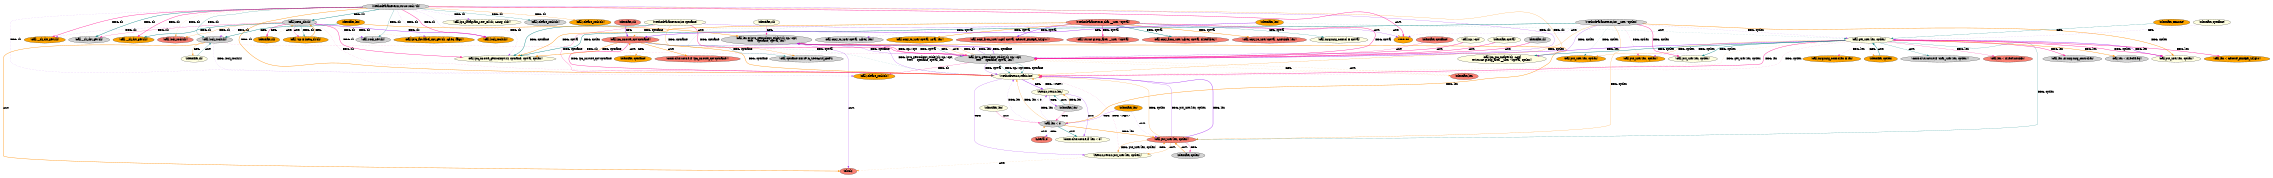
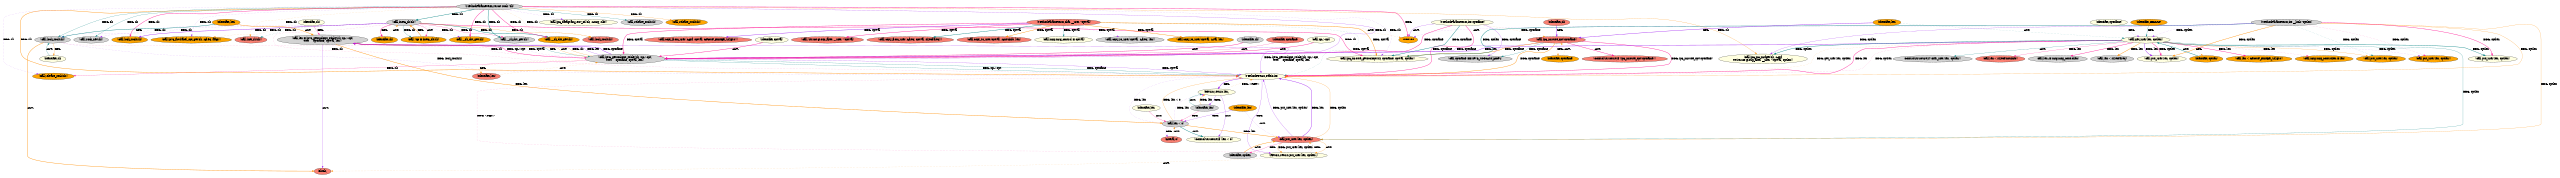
  digraph {
    node [fillcolor=orange style=filled]
    edge [color=darkorange style=bold]
    n1 [fillcolor=lightgrey label="(Call,len = ipv6_getsockopt_sticky(sk, np->opt,\n\t\t\t\t\t     optname, optval, len))"]
    n2 [fillcolor=lightgrey label="(Call,ipv6_getsockopt_sticky(sk, np->opt,\n\t\t\t\t\t     optname, optval, len))"]
    n3 [fillcolor=lightgrey label="(Call,len < 0)"]
    n4 [fillcolor=lightyellow label="(MethodReturn,static int)"]
    n5 [fillcolor=salmon label="(Block,)"]
    n6 [label="(Call,release_sock(sk))"]
    n7 [fillcolor=salmon label="(Identifier,len)"]
    n8 [fillcolor=salmon label="(Call,put_user(len, optlen))"]
    n9 [fillcolor=lightyellow label="(Return,return len;)"]
    n10 [fillcolor=salmon label="(Literal,0)"]
    n11 [fillcolor=lightyellow label="(ControlStructure,if (len < 0))"]
    n12 [fillcolor=lightyellow label="(Return,return put_user(len, optlen);)"]
    n13 [fillcolor=lightgrey label="(Call,lock_sock(sk))"]
    n14 [fillcolor=lightyellow label="(Identifier,sk)"]
    n15 [fillcolor=lightgrey label="(Call,inet6_sk(sk))"]
    n16 [fillcolor=lightgrey label="(Call,sock_net(sk))"]
    n17 [label="(Identifier,sk)"]
+   n18 [fillcolor=salmon label="(Call,inet_sk(sk))"]
    n19 [label="(Call,*np = inet6_sk(sk))"]
    n20 [label="(Call,__sk_dst_get(sk))"]
    n21 [fillcolor=lightgrey label="(Call,__sk_dst_get(sk))"]
    n22 [label="(Call,__sk_dst_get(sk))"]
    n23 [fillcolor=lightyellow label="(Call,ip6_mroute_getsockopt(sk, optname, optval, optlen))"]
    n24 [fillcolor=salmon label="(Call,lock_sock(sk))"]
    n25 [label="(Call,ipv6_flowlabel_opt_get(sk, &freq, flags))"]
    n26 [label="(Call,lock_sock(sk))"]
    n27 [fillcolor=lightgrey label="(MethodParameterIn,struct sock *sk)"]
    n28 [fillcolor=lightyellow label="(Call,ip6_datagram_recv_ctl(sk, &msg, skb))"]
    n29 [fillcolor=lightgrey label="(Call,release_sock(sk))"]
    n30 [label="(Call,release_sock(sk))"]
    n31 [fillcolor=lightyellow label="(Call,ip6_mc_msfget(sk, &gsf,\n\t\t\t(struct group_filter __user *)optval, optlen))"]
    1000102
    n33 [fillcolor=salmon label="(Call,ip6_mroute_opt(optname))"]
    n34 [fillcolor=salmon label="(ControlStructure,if (ip6_mroute_opt(optname)))"]
    n35 [label="(Identifier,optname)"]
    n36 [fillcolor=lightgrey label="(Call,optname == IPV6_UNICAST_HOPS)"]
    n37 [fillcolor=lightyellow label="(MethodParameterIn,int optname)"]
    n38 [fillcolor=salmon label="(MethodParameterIn,char __user *optval)"]
    n39 [fillcolor=salmon label="(Call,copy_from_user(&gsf, optval, GROUP_FILTER_SIZE(0)))"]
    n40 [fillcolor=salmon label="(Call,(struct group_filter __user *)optval)"]
    n41 [fillcolor=salmon label="(Call,copy_from_user(&freq, optval, sizeof(freq)))"]
    n42 [fillcolor=salmon label="(Call,copy_to_user(optval, &mtuinfo, len))"]
    n43 [fillcolor=lightyellow label="(Call,msg.msg_control = optval)"]
    n44 [fillcolor=lightgrey label="(Call,copy_to_user(optval, &freq, len))"]
    n45 [label="(Call,copy_to_user(optval, &val, len))"]
    n46 [fillcolor=lightyellow label="(Call,get_user(len, optlen))"]
    n47 [fillcolor=lightgrey label="(Call,len -= msg.msg_controllen)"]
    n48 [fillcolor=lightgrey label="(Call,len < sizeof(freq))"]
    n49 [fillcolor=lightyellow label="(Call,put_user(len, optlen))"]
    n50 [label="(Call,len < GROUP_FILTER_SIZE(0))"]
    n51 [label="(Call,msg.msg_controllen = len)"]
    n52 [label="(Call,put_user(len, optlen))"]
    n53 [label="(Identifier,optlen)"]
    n54 [fillcolor=lightgrey label="(ControlStructure,if (char_user(len, optlen)))"]
    n55 [label="(Call,put_user(len, optlen))"]
    n56 [fillcolor=salmon label="(Call,len < sizeof(mtuinfo))"]
    n57 [fillcolor=lightyellow label="(Call,put_user(len, optlen))"]
    n58 [fillcolor=lightgrey label="(Identifier,optlen)"]
-   n59 [fillcolor=lightgrey label="(MethodParameterIn,int __user *optlen)"]
+   n59 [fillcolor=lightgrey label="(MethodParameterIn,int __lock *optlen)"]
    n60 [fillcolor=lightgrey label="(Identifier,len)"]
    n61 [fillcolor=lightyellow label="(Identifier,len)"]
    n62 [fillcolor=lightyellow label="(Identifier,optname)"]
    n63 [fillcolor=lightyellow label="(Identifier,sk)"]
    n64 [label="(Identifier,EFAULT)"]
    n65 [label="(Identifier,len)"]
    n66 [fillcolor=salmon label="(Identifier,optname)"]
    n67 [fillcolor=lightyellow label="(Call,np->opt)"]
    n68 [label="(Identifier,len)"]
    n69 [fillcolor=lightyellow label="(Identifier,optval)"]
    n70 [fillcolor=lightgrey label="(Identifier,sk)"]
    n71 [fillcolor=salmon label="(Identifier,sk)"]
    n72 [label="(Identifier,len)"]
    n1 -> n2 [color=teal label="CFG: " style=solid]
    n1 -> n3 [label="DDG: len"]
    n1 -> n4 [color=purple label="DDG: ipv6_getsockopt_sticky(sk, np->opt,\n\t\t\t\t\t     optname, optval, len)" style=solid]
    n1 -> n5 [color=purple label="AST: " style=solid]
    n2 -> n1 [label="AST: " style=solid]
    n2 -> n1 [label="DDG: sk" style=solid]
    n2 -> n1 [color=purple label="DDG: len" style=solid]
    n2 -> n1 [color=purple label="DDG: optname"]
    n2 -> n1 [color=deeppink label="DDG: np->opt"]
    n2 -> n1 [color=purple label="DDG: optval" style=dotted]
    n2 -> n4 [color=teal label="DDG: np->opt" style=solid]
    n2 -> n4 [color=teal label="DDG: optname" style=solid]
    n2 -> n4 [color=purple label="DDG: optval" style=solid]
    n2 -> n6 [color=deeppink label="DDG: sk" style=solid]
    n2 -> n7 [label="CFG: " style=dotted]
    n3 -> n4 [color=purple label="DDG: len" style=dotted]
    n3 -> n4 [label="DDG: len < 0" style=solid]
    n3 -> n8 [label="DDG: len"]
    n3 -> n9 [color=purple label="DDG: len" style=dotted]
    n3 -> n10 [color=purple label="CFG: " style=dotted]
    n3 -> n11 [color=teal label="AST: "]
    n4 -> n9 [color=purple label="CFG: "]
    n4 -> n12 [color=purple label="CFG: " style=solid]
    n7 -> n2 [label="AST: " style=dotted]
    n8 -> n4 [color=purple label="DDG: put_user(len, optlen)" style=solid]
    n8 -> n4 [color=purple label="DDG: len"]
    n8 -> n4 [label="DDG: optlen" style=solid]
    n8 -> n12 [label="AST: " style=solid]
    n8 -> n12 [label="DDG: put_user(len, optlen)" style=solid]
    n8 -> n58 [color=deeppink label="CFG: " style=solid]
    n9 -> n4 [label="DDG: <RET>" style=dotted]
    n9 -> n11 [color=purple label="AST: " style=solid]
    n9 -> n60 [color=purple label="CFG: " style=solid]
    n10 -> n3 [label="AST: " style=dotted]
    n12 -> n4 [color=deeppink label="DDG: <RET>" style=dotted]
    n12 -> n5 [label="AST: " style=dotted]
    n12 -> n8 [label="CFG: " style=dotted]
    n13 -> n2 [color=deeppink label="DDG: sk" style=dotted]
    n13 -> n4 [color=purple label="DDG: lock_sock(sk)" style=dotted]
    n13 -> n5 [label="AST: "]
    n13 -> n14 [label="CFG: " style=solid]
    n14 -> n13 [color=teal label="AST: " style=solid]
    n15 -> n4 [color=deeppink label="DDG: sk" style=dotted]
    n15 -> n13 [color=purple label="DDG: sk" style=dotted]
    n15 -> n16 [color=purple label="DDG: sk" style=dotted]
    n15 -> n17 [color=deeppink label="CFG: "]
+   n15 -> n18 [color=teal label="DDG: sk" style=dotted]
    n15 -> n19 [color=deeppink label="AST: " style=solid]
    n15 -> n19 [color=teal label="DDG: sk" style=solid]
    n15 -> n20 [color=purple label="DDG: sk" style=dotted]
    n15 -> n21 [color=deeppink label="DDG: sk" style=solid]
    n15 -> n22 [color=teal label="DDG: sk"]
    n15 -> n23 [color=deeppink label="DDG: sk"]
    n15 -> n24 [label="DDG: sk" style=solid]
    n15 -> n25 [label="DDG: sk" style=dotted]
    n15 -> n26 [color=purple label="DDG: sk"]
    n17 -> n15 [label="AST: " style=dotted]
    n19 -> n15 [label="CFG: "]
    n27 -> n2 [color=purple label="DDG: sk" style=solid]
    n27 -> n4 [label="DDG: sk"]
    n27 -> n6 [color=purple label="DDG: sk" style=dotted]
    n27 -> n13 [color=teal label="DDG: sk" style=solid]
    n27 -> n15 [color=teal label="DDG: sk"]
    n27 -> n16 [color=teal label="DDG: sk" style=solid]
+   n27 -> n18 [label="DDG: sk" style=dotted]
    n27 -> n20 [color=deeppink label="DDG: sk"]
    n27 -> n21 [color=teal label="DDG: sk"]
    n27 -> n22 [color=deeppink label="DDG: sk"]
    n27 -> n23 [color=purple label="DDG: sk" style=dotted]
    n27 -> n24 [label="DDG: sk" style=dotted]
    n27 -> n25 [color=purple label="DDG: sk" style=dotted]
    n27 -> n26 [color=deeppink label="DDG: sk"]
    n27 -> n28 [color=purple label="DDG: sk" style=dotted]
    n27 -> n29 [color=teal label="DDG: sk" style=solid]
    n27 -> n30 [label="DDG: sk" style=solid]
    n27 -> n31 [label="DDG: sk" style=solid]
-   n27 -> 1000102 [color=deeppink label="AST: "]
+   n27 -> 1000102 [color=deeppink label="DDG: "]
    n33 -> n2 [color=purple label="DDG: optname" style=solid]
    n33 -> n4 [color=deeppink label="DDG: ip6_mroute_opt(optname)"]
    n33 -> n4 [label="DDG: optname"]
    n33 -> n23 [label="DDG: optname"]
-   n33 -> n34 [label="AST: "]
+   n33 -> n34 [color=deeppink label="AST: "]
    n33 -> n35 [label="CFG: " style=dotted]
    n33 -> n36 [color=teal label="DDG: optname" style=solid]
    n35 -> n33 [label="AST: " style=dotted]
    n37 -> n2 [color=deeppink label="DDG: optname"]
-   n37 -> n4 [color=deeppink label="DDG: optname" style=solid]
+   n37 -> n4 [color=deeppink label="DDG: optname"]
    n37 -> n23 [color=teal label="DDG: optname"]
    n37 -> 1000102 [color=purple label="AST: " style=solid]
    n37 -> n33 [label="DDG: optname" style=dotted]
-   n37 -> n36 [label="DDG: optname" style=solid]
+   n37 -> n36 [color=purple label="DDG: optname" style=solid]
    n38 -> n2 [color=deeppink label="DDG: optval"]
    n38 -> n4 [color=teal label="DDG: optval" style=dotted]
    n38 -> n23 [label="DDG: optval"]
    n38 -> 1000102 [label="AST: " style=dotted]
    n38 -> n39 [color=purple label="DDG: optval"]
    n38 -> n40 [color=deeppink label="DDG: optval"]
    n38 -> n41 [color=teal label="DDG: optval"]
    n38 -> n42 [label="DDG: optval"]
-   n38 -> n43 [color=teal label="CFG: optval" style=solid]
+   n38 -> n43 [color=teal label="DDG: optval" style=solid]
    n38 -> n44 [color=purple label="DDG: optval" style=dotted]
    n38 -> n45 [label="DDG: optval"]
    n46 -> n2 [color=purple label="DDG: len"]
    n46 -> n4 [color=deeppink label="DDG: optlen" style=dotted]
    n46 -> n4 [label="DDG: get_user(len, optlen)" style=dotted]
    n46 -> n4 [color=deeppink label="DDG: len"]
    n46 -> n8 [color=teal label="DDG: optlen" style=solid]
    n46 -> n31 [color=teal label="DDG: optlen"]
    n46 -> n47 [color=deeppink label="DDG: len"]
    n46 -> n48 [label="DDG: len"]
    n46 -> n49 [color=purple label="DDG: len"]
    n46 -> n49 [color=deeppink label="DDG: optlen"]
    n46 -> n50 [color=deeppink label="DDG: len"]
    n46 -> n51 [color=deeppink label="DDG: len" style=dotted]
    n46 -> n52 [label="DDG: optlen" style=solid]
    n46 -> n53 [label="CFG: " style=dotted]
    n46 -> n54 [color=teal label="AST: " style=solid]
    n46 -> n55 [color=purple label="DDG: optlen" style=dotted]
    n46 -> n56 [color=deeppink label="DDG: len" style=solid]
    n46 -> n57 [color=teal label="DDG: optlen"]
    n53 -> n46 [color=teal label="AST: "]
    n58 -> n8 [label="AST: "]
    n59 -> n4 [label="DDG: optlen" style=solid]
    n59 -> n8 [label="DDG: optlen" style=solid]
    n59 -> n23 [color=teal label="DDG: optlen"]
    n59 -> n31 [color=purple label="DDG: optlen" style=solid]
    n59 -> 1000102 [color=purple label="AST: " style=dotted]
    n59 -> n46 [color=purple label="DDG: optlen" style=dotted]
    n59 -> n49 [label="DDG: optlen"]
    n59 -> n52 [color=teal label="DDG: optlen" style=dotted]
    n59 -> n55 [color=deeppink label="DDG: optlen" style=dotted]
    n59 -> n57 [color=deeppink label="DDG: optlen"]
    n60 -> n3 [color=deeppink label="CFG: " style=solid]
    n60 -> n9 [color=teal label="AST: " style=solid]
    n60 -> n9 [label="DDG: len" style=solid]
    n61 -> n3 [color=deeppink label="AST: " style=solid]
    n62 -> n46 [color=purple label="CFG: " style=dotted]
    n63 -> n1 [color=deeppink label="CFG: " style=solid]
    n64 -> n46 [color=teal label="CFG: " style=solid]
    n65 -> n1 [label="AST: "]
    n65 -> n13 [color=teal label="CFG: "]
    n66 -> n2 [color=deeppink label="AST: " style=solid]
    n67 -> n2 [color=deeppink label="AST: "]
    n68 -> n33 [color=purple label="CFG: "]
    n68 -> n46 [color=teal label="AST: " style=dotted]
    n69 -> n2 [color=deeppink label="AST: "]
    n70 -> n2 [color=deeppink label="AST: "]
    n71 -> n33 [color=purple label="CFG: "]
    n72 -> n3 [color=purple label="CFG: " style=solid]
    n72 -> n8 [color=purple label="AST: " style=dotted]
  }
